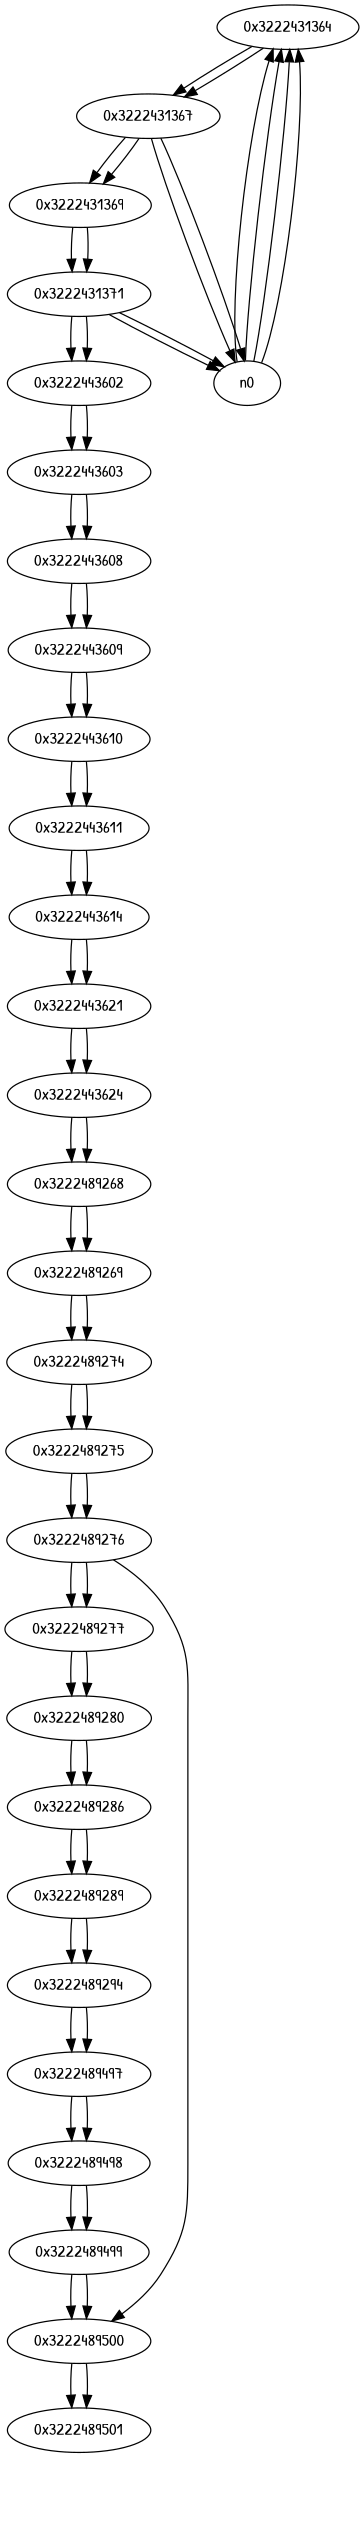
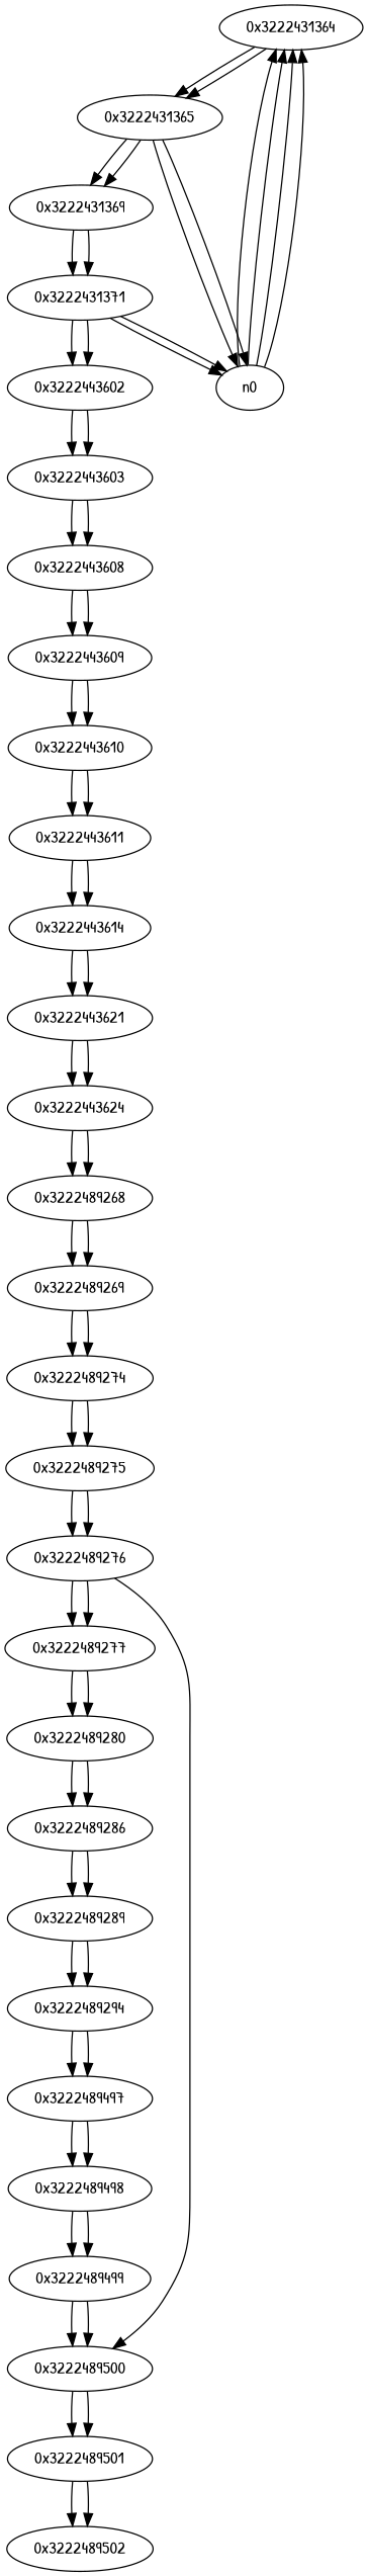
  digraph {
    fontname="Patrick Hand"
    node [fontname="Patrick Hand"]
    edge [fontname="Patrick Hand"]
    n1 [label="0x3222431364"]
-   n2 [label="0x3222431367"]
+   n2 [label="0x3222431365"]
    n3 [label="0x3222431369"]
    n0
    n4 [label="0x3222431371"]
    n5 [label="0x3222443602"]
    n6 [label="0x3222443603"]
    n7 [label="0x3222443608"]
    n8 [label="0x3222443609"]
    n9 [label="0x3222443610"]
    n10 [label="0x3222443611"]
    n11 [label="0x3222443614"]
    n12 [label="0x3222443621"]
    n13 [label="0x3222443624"]
    n14 [label="0x3222489268"]
    n15 [label="0x3222489269"]
    n16 [label="0x3222489274"]
    n17 [label="0x3222489275"]
    n18 [label="0x3222489276"]
    n19 [label="0x3222489277"]
    n27 [label="0x3222489500"]
    n20 [label="0x3222489280"]
    n21 [label="0x3222489286"]
    n22 [label="0x3222489289"]
    n23 [label="0x3222489294"]
    n24 [label="0x3222489497"]
    n25 [label="0x3222489498"]
    n26 [label="0x3222489499"]
    n28 [label="0x3222489501"]
+   n29 [label="0x3222489502"]
    n1 -> n2
    n1 -> n2
    n2 -> n3
    n2 -> n3
    n2 -> n0
    n2 -> n0
    n3 -> n4
    n3 -> n4
    n0 -> n1
    n0 -> n1
    n0 -> n1
    n0 -> n1
    n4 -> n0
    n4 -> n0
    n4 -> n5
    n4 -> n5
    n5 -> n6
    n5 -> n6
    n6 -> n7
    n6 -> n7
    n7 -> n8
    n7 -> n8
    n8 -> n9
    n8 -> n9
    n9 -> n10
    n9 -> n10
    n10 -> n11
    n10 -> n11
    n11 -> n12
    n11 -> n12
    n12 -> n13
    n12 -> n13
    n13 -> n14
    n13 -> n14
    n14 -> n15
    n14 -> n15
    n15 -> n16
    n15 -> n16
    n16 -> n17
    n16 -> n17
    n17 -> n18
    n17 -> n18
    n18 -> n19
    n18 -> n19
    n18 -> n27
    n19 -> n20
    n19 -> n20
    n27 -> n28
    n27 -> n28
    n20 -> n21
    n20 -> n21
    n21 -> n22
    n21 -> n22
    n22 -> n23
    n22 -> n23
    n23 -> n24
    n23 -> n24
    n24 -> n25
    n24 -> n25
    n25 -> n26
    n25 -> n26
    n26 -> n27
    n26 -> n27
+   n28 -> n29
+   n28 -> n29
  }
